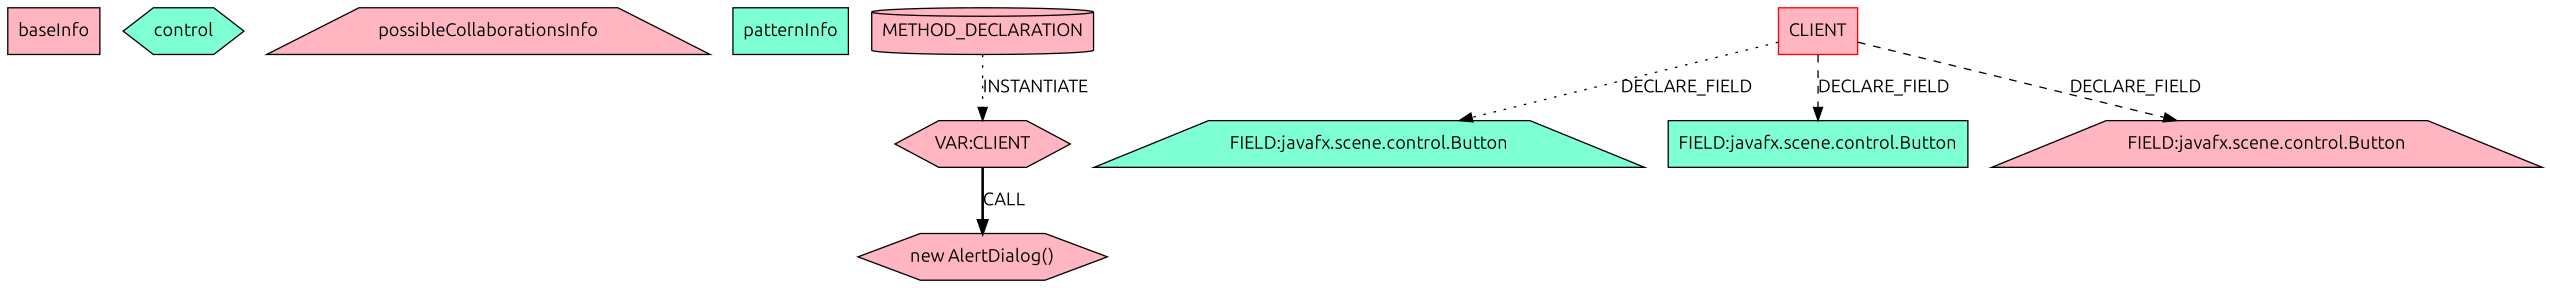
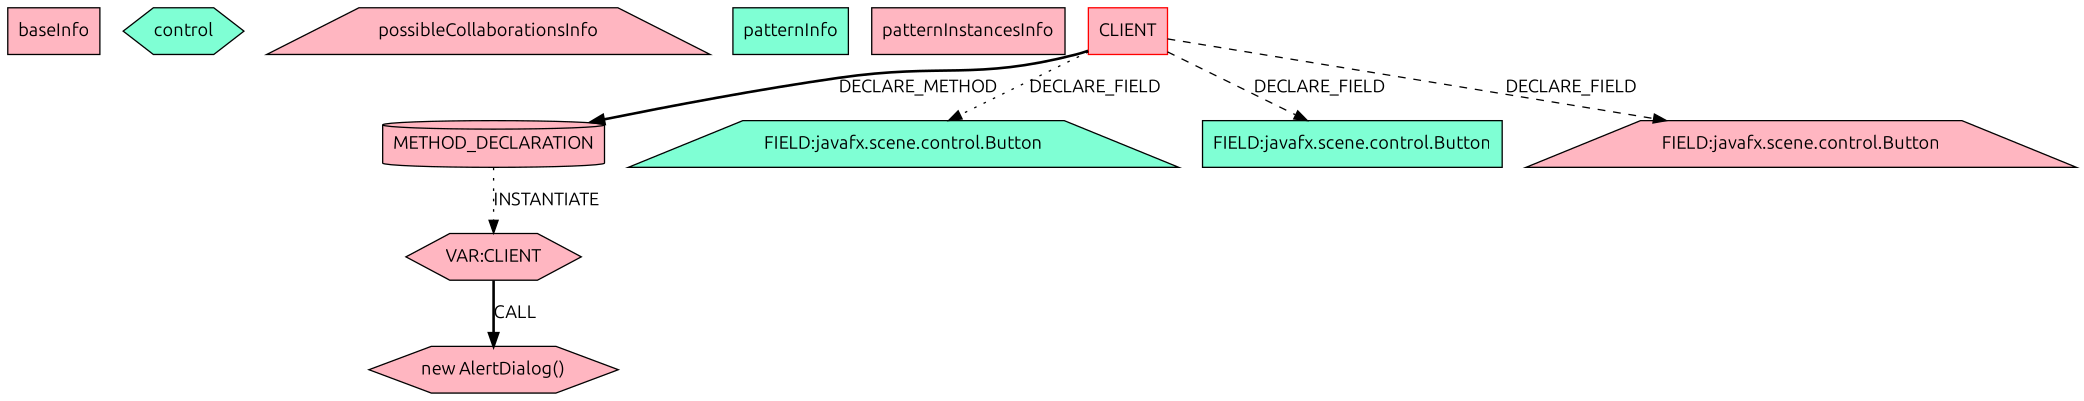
  digraph {
    fontname=Ubuntu
    node [fillcolor=lightpink fontname=Ubuntu shape=box style=filled isFrameworkType=false]
    edge [fontname=Ubuntu style=bold]
    baseInfo [category=pattern graphId=3933 isAnonymous=false possibleRelation=false isFrameworkType=""]
    n2 [fillcolor=aquamarine label=control shape=hexagon isFrameworkType=""]
    possibleCollaborationsInfo [shape=trapezium isFrameworkType=""]
    patternInfo [fillcolor=aquamarine frequency=2.0 patternRootClient=0 isFrameworkType=""]
+   patternInstancesInfo [0="demibenari-cd-catalog~/demibenari-cd-catalog/cd-catalog-master/src/cd/catalog/EditCDFormController.java~EditCDFormController~2395" 1="demibenari-cd-catalog~/demibenari-cd-catalog/cd-catalog-master/src/cd/catalog/MainFormController.java~MainFormController~2392" isFrameworkType=""]
    n6 [label="new AlertDialog()" shape=hexagon vertexType=CONSTRUCTOR_CALL]
    n7 [label="VAR:CLIENT" shape=hexagon vertexType=VARIABLE_EXPRESION]
    n8 [label=METHOD_DECLARATION shape=cylinder vertexType=CLIENT_METHOD_DECLARATION]
    n9 [color=red label=CLIENT vertexType=ROOT_CLIENT_CLASS_DECLARATION]
    n10 [fillcolor=aquamarine label="FIELD:javafx.scene.control.Button" shape=trapezium vertexType=FIELD_DECLARATION]
    n11 [fillcolor=aquamarine label="FIELD:javafx.scene.control.Button" vertexType=FIELD_DECLARATION]
    n12 [label="FIELD:javafx.scene.control.Button" shape=trapezium vertexType=FIELD_DECLARATION]
    n7 -> n6 [label=CALL]
    n8 -> n7 [label=INSTANTIATE style=dotted]
+   n9 -> n8 [label=DECLARE_METHOD]
    n9 -> n10 [label=DECLARE_FIELD style=dotted]
    n9 -> n11 [label=DECLARE_FIELD style=dashed]
    n9 -> n12 [label=DECLARE_FIELD style=dashed]
  }
